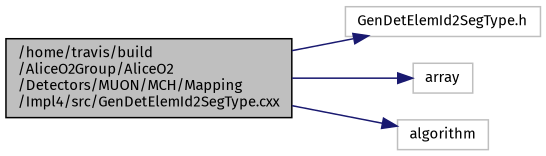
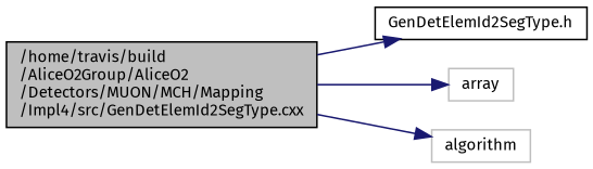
  digraph {
    rankdir=LR
    fontname="Fira Sans"
    node [color=black fontname="Fira Sans" fontsize=10 shape=record]
    edge [color=midnightblue fontname="Fira Sans" fontsize=10 labelfontname=Helvetica labelfontsize=10 style=solid]
    n1 [fillcolor=grey75 fontcolor=black height=0.2 label="/home/travis/build\l/AliceO2Group/AliceO2\l/Detectors/MUON/MCH/Mapping\l/Impl4/src/GenDetElemId2SegType.cxx" style=filled width=0.4]
-   n2 [color=grey75 height=0.2 label="GenDetElemId2SegType.h" width=0.4]
+   n2 [height=0.2 label="GenDetElemId2SegType.h" width=0.4]
    n3 [color=grey75 height=0.2 label=array width=0.4]
    n4 [color=grey75 height=0.2 label=algorithm width=0.4]
    n1 -> n2
    n1 -> n3
    n1 -> n4
  }
